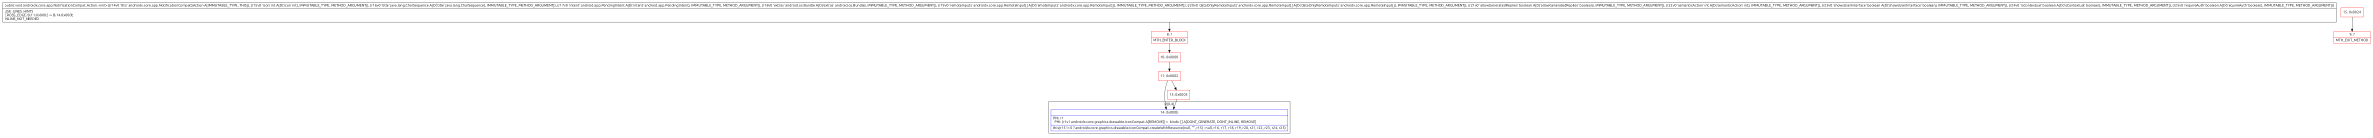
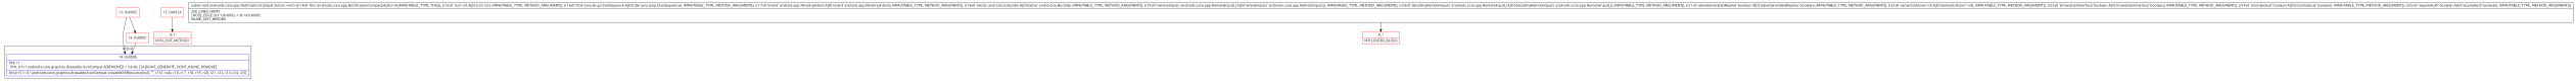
  digraph {
    fontname=Ubuntu
    node [color=red fontname=Ubuntu shape=record]
    edge [fontname=Ubuntu]
    n1 [color=blue label="{14\:\ 0x000b|PHI: r1 \l  PHI: (r1v1 androidx.core.graphics.drawable.IconCompat A[REMOVE]) =  binds: [] A[DONT_GENERATE, DONT_INLINE, REMOVE]\l|this(r15 != 0 ? androidx.core.graphics.drawable.IconCompat.createWithResource(null, \"\", r15) : null, r16, r17, r18, r19, r20, r21, r22, r23, r24, r25)\l}"]
    n2 [label="{15\:\ 0x0024}"]
    n3 [label="{9\:\ ?|MTH_EXIT_METHOD\l}"]
    n4 [label="{8\:\ ?|MTH_ENTER_BLOCK\l}"]
-   n5 [label="{10\:\ 0x0000}"]
    n6 [label="{11\:\ 0x0002}"]
    n7 [label="{13\:\ 0x0005}"]
    n8 [label="{public void androidx.core.app.NotificationCompat.Action.\<init\>((r14v0 'this' androidx.core.app.NotificationCompat$Action A[IMMUTABLE_TYPE, THIS]), (r15v0 'icon' int A[D('icon' int), IMMUTABLE_TYPE, METHOD_ARGUMENT]), (r16v0 'title' java.lang.CharSequence A[D('title' java.lang.CharSequence), IMMUTABLE_TYPE, METHOD_ARGUMENT]), (r17v0 'intent' android.app.PendingIntent A[D('intent' android.app.PendingIntent), IMMUTABLE_TYPE, METHOD_ARGUMENT]), (r18v0 'extras' android.os.Bundle A[D('extras' android.os.Bundle), IMMUTABLE_TYPE, METHOD_ARGUMENT]), (r19v0 'remoteInputs' androidx.core.app.RemoteInput[] A[D('remoteInputs' androidx.core.app.RemoteInput[]), IMMUTABLE_TYPE, METHOD_ARGUMENT]), (r20v0 'dataOnlyRemoteInputs' androidx.core.app.RemoteInput[] A[D('dataOnlyRemoteInputs' androidx.core.app.RemoteInput[]), IMMUTABLE_TYPE, METHOD_ARGUMENT]), (r21v0 'allowGeneratedReplies' boolean A[D('allowGeneratedReplies' boolean), IMMUTABLE_TYPE, METHOD_ARGUMENT]), (r22v0 'semanticAction' int A[D('semanticAction' int), IMMUTABLE_TYPE, METHOD_ARGUMENT]), (r23v0 'showsUserInterface' boolean A[D('showsUserInterface' boolean), IMMUTABLE_TYPE, METHOD_ARGUMENT]), (r24v0 'isContextual' boolean A[D('isContextual' boolean), IMMUTABLE_TYPE, METHOD_ARGUMENT]), (r25v0 'requireAuth' boolean A[D('requireAuth' boolean), IMMUTABLE_TYPE, METHOD_ARGUMENT]))  | USE_LINES_HINTS\lCROSS_EDGE: B:11:0x0002 \-\> B:14:0x000b\lINLINE_NOT_NEEDED\l}" color=""]
    subgraph cluster_1 {
      label="R(0:4)"
      n1
    }
    n2 -> n3
-   n4 -> n5
-   n5 -> n6
    n6 -> n1
    n6 -> n7
    n7 -> n1
    n8 -> n4
  }
